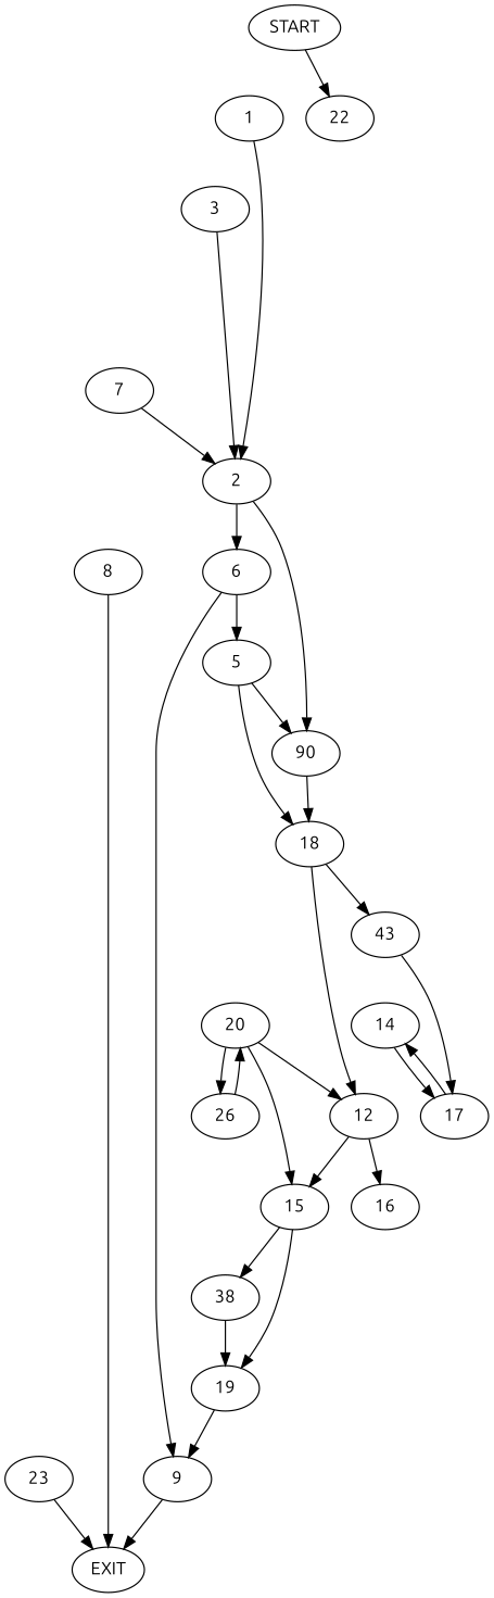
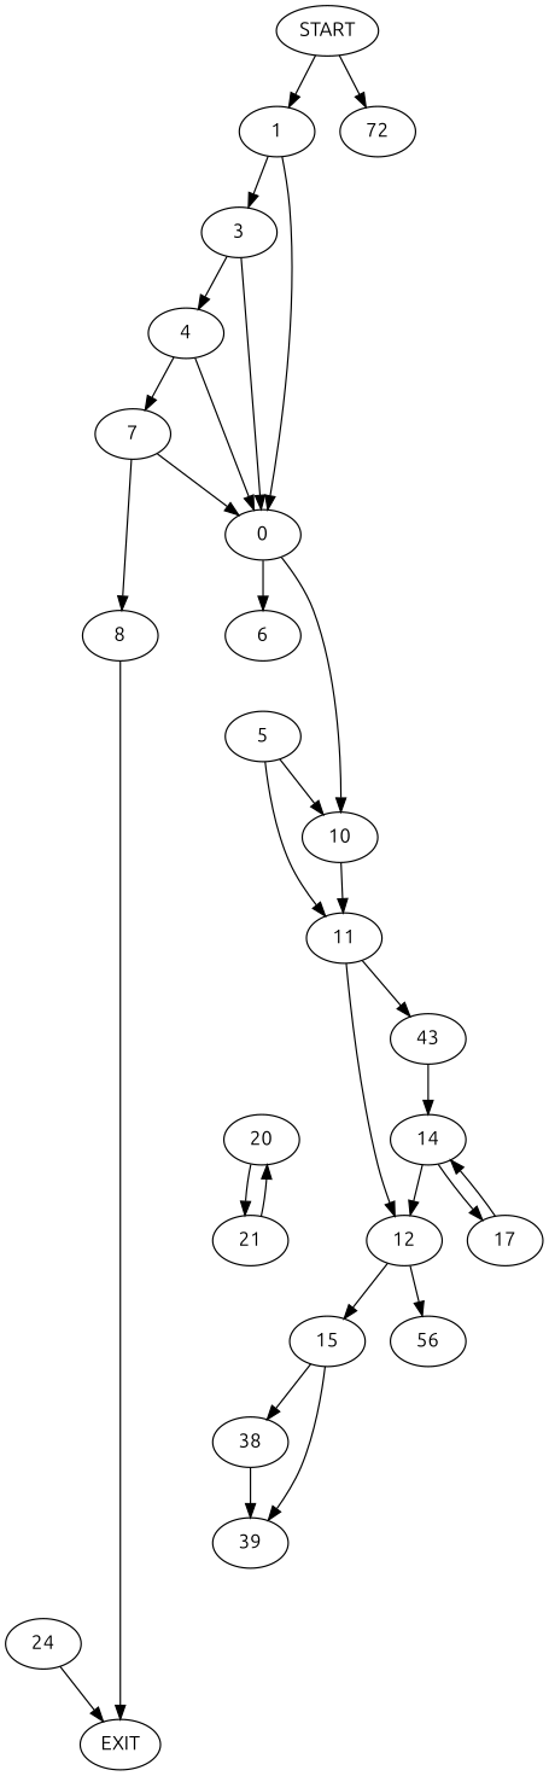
  digraph {
    fontname=Ubuntu
    node [fontname=Ubuntu]
    edge [fontname=Ubuntu]
    n1 [label=START]
    1
-   22
-   2
+   22 [label=72]
+   2 [label=0]
    3
    n6 [label=EXIT]
-   23
+   23 [label=24]
    6
-   10 [label=90]
+   10
+   4
    5
-   11 [label=18]
-   9
+   11
    7
    8
    12
    n17 [label=43]
    15
-   16
+   16 [label=56]
    14
    n21 [label=38]
-   19
+   19 [label=39]
    17
    20
-   21 [label=26]
+   21
+   n1 -> 1
    n1 -> 22
    1 -> 2
+   1 -> 3
    2 -> 6
    2 -> 10
    3 -> 2
+   3 -> 4
    23 -> n6
-   6 -> 5
-   6 -> 9
    10 -> 11
+   4 -> 2
+   4 -> 7
    5 -> 10
    5 -> 11
    11 -> 12
    11 -> n17
-   9 -> n6
    7 -> 2
+   7 -> 8
    8 -> n6
    12 -> 15
    12 -> 16
-   n17 -> 17
+   n17 -> 14
    15 -> n21
    15 -> 19
-   20 -> 12
+   14 -> 12
    14 -> 17
    n21 -> 19
-   19 -> 9
    17 -> 14
-   20 -> 15
    20 -> 21
    21 -> 20
  }
